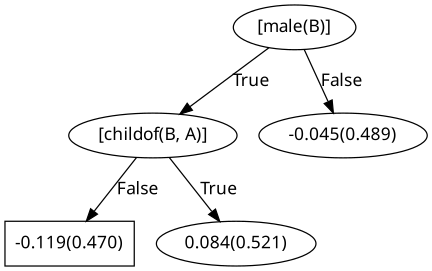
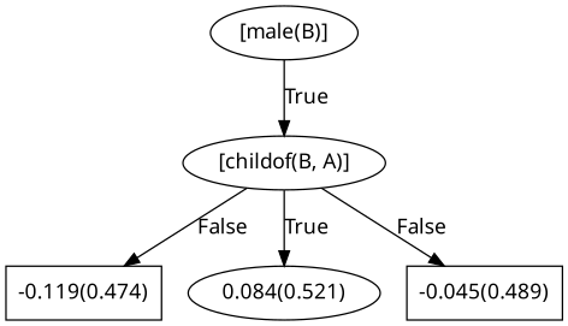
  digraph {
    fontname="Noto Sans"
    node [fontname="Noto Sans"]
    edge [fontname="Noto Sans"]
    n1 [label="[male(B)]"]
    n2 [label="[childof(B, A)]"]
-   n3 [label="-0.119(0.470)" shape=box]
+   n3 [label="-0.119(0.474)" shape=box]
    n4 [label="0.084(0.521)" shape=ellipse]
-   n5 [label="-0.045(0.489)" shape=ellipse]
+   n5 [label="-0.045(0.489)" shape=box]
    n1 -> n2 [label=True]
    n2 -> n3 [label=False]
    n2 -> n4 [label=True]
-   n1 -> n5 [label=False]
+   n2 -> n5 [label=False]
  }
